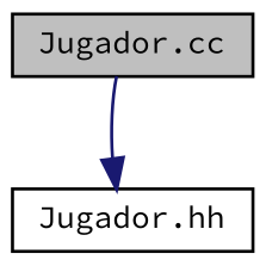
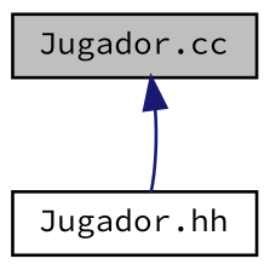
  digraph {
    fontname="Source Code Pro"
    node [color=black fontname="Source Code Pro" fontsize=10 shape=record style=filled]
    n1 [fillcolor=grey75 fontcolor=black height=0.2 label="Jugador.cc" width=0.4]
    n2 [fillcolor=white height=0.2 label="Jugador.hh" width=0.4]
-   n1 -> n2 [color=midnightblue fontname="Source Code Pro" fontsize=10 labelfontname=Helvetica labelfontsize=10 style=solid]
+   n2 -> n1 [color=midnightblue fontname="Source Code Pro" fontsize=10 labelfontname=Helvetica labelfontsize=10 style=solid]
  }
